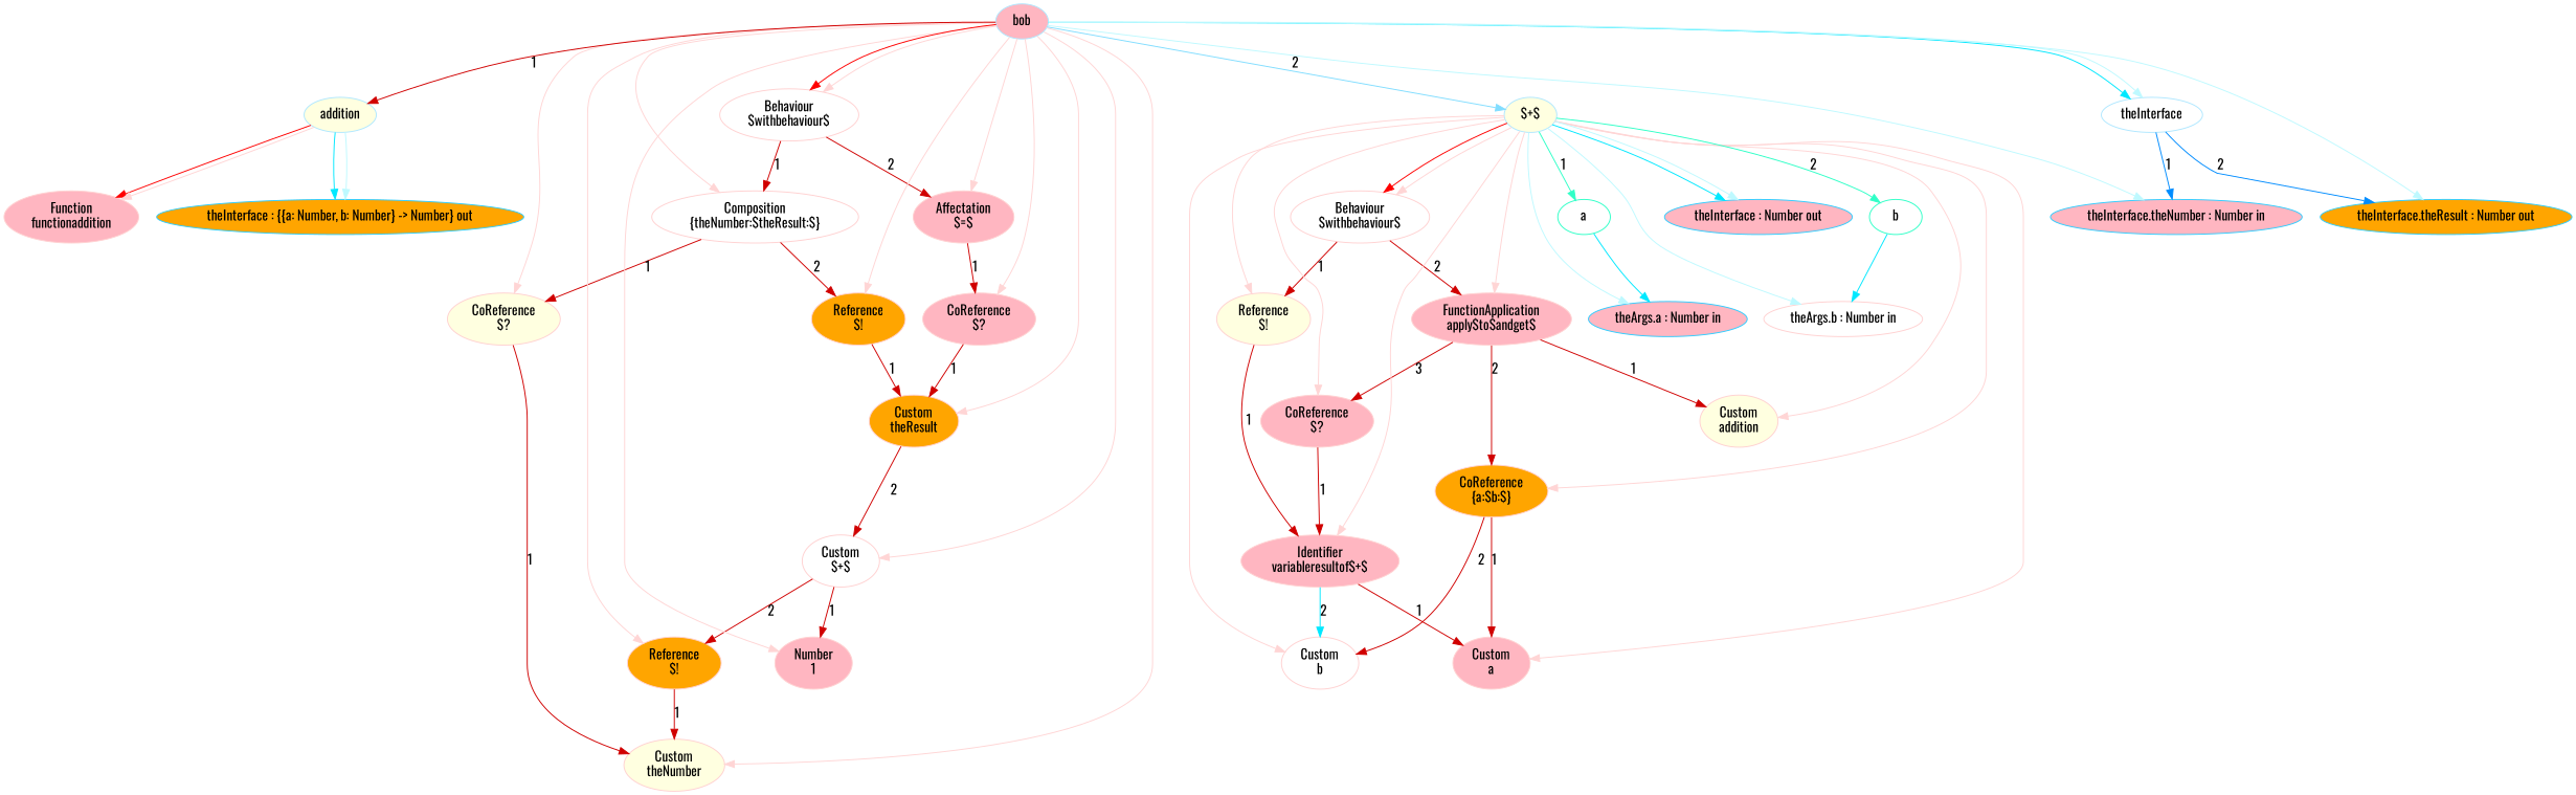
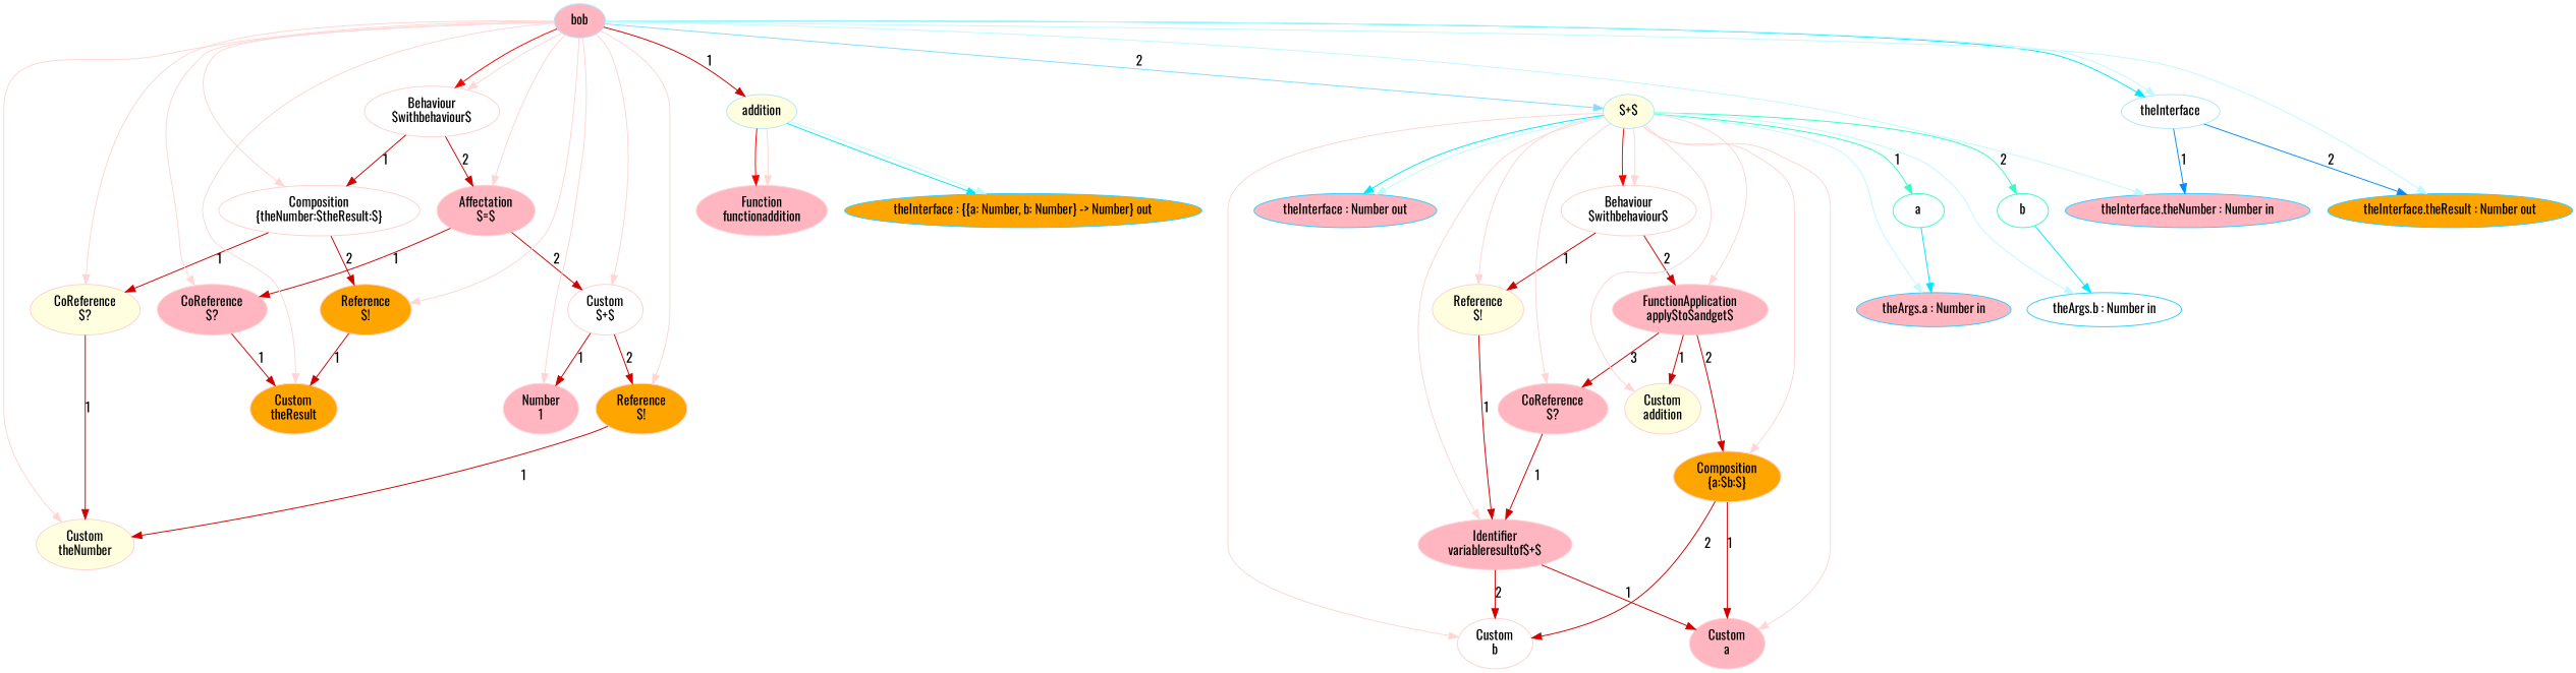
  digraph {
    fontname=Oswald
    node [color="#ffd1d1" fillcolor=lightpink fontname=Oswald shape=ellipse style=filled]
    edge [arrowHead=normal arrowsize=1 color="#d00000" dir=forward fontname=Oswald]
    n1 [label="Function\nfunctionaddition"]
    n2 [label="Custom\na"]
    n3 [fillcolor=white label="Custom\nb"]
    n4 [label="Identifier\nvariableresultof$+$"]
    n5 [fillcolor=lightyellow label="Reference\n$!"]
    n6 [fillcolor=lightyellow label="Custom\naddition"]
-   n7 [fillcolor=orange label="CoReference\n{a:$b:$}"]
+   n7 [fillcolor=orange label="Composition\n{a:$b:$}"]
    n8 [label="CoReference\n$?"]
    n9 [label="FunctionApplication\napply$to$andget$"]
    n10 [fillcolor=white label="Behaviour\n$withbehaviour$"]
    n11 [fillcolor=lightyellow label="Custom\ntheNumber"]
    n12 [fillcolor=lightyellow label="CoReference\n$?"]
    n13 [fillcolor=orange label="Custom\ntheResult"]
    n14 [fillcolor=orange label="Reference\n$!"]
    n15 [fillcolor=white label="Composition\n{theNumber:$theResult:$}"]
    n16 [label="CoReference\n$?"]
    n17 [label="Number\n1"]
    n18 [fillcolor=orange label="Reference\n$!"]
    n19 [fillcolor=white label="Custom\n$+$"]
    n20 [label="Affectation\n$=$"]
    n21 [fillcolor=white label="Behaviour\n$withbehaviour$"]
    n22 [color="#afe7ff" label=bob]
    n23 [color="#afe7ff" fillcolor=lightyellow label=addition]
    n24 [color="#afe7ff" fillcolor=lightyellow label="$+$"]
    n25 [color="#afe7ff" fillcolor=white label=theInterface]
    n26 [color="#2fcdff" label="theInterface.theNumber : Number in"]
    n27 [color="#2fcdff" fillcolor=orange label="theInterface.theResult : Number out"]
    n28 [color="#2fcdff" fillcolor=orange label="theInterface : {{a: Number, b: Number} -> Number} out"]
    n29 [color="#2fffc7" fillcolor=white label=a]
    n30 [color="#2fffc7" fillcolor=white label=b]
    n31 [color="#2fcdff" label="theArgs.a : Number in"]
-   n32 [fillcolor=white label="theArgs.b : Number in"]
+   n32 [color="#2fcdff" fillcolor=white label="theArgs.b : Number in"]
    n33 [color="#2fcdff" label="theInterface : Number out"]
    n4 -> n2 [label=1]
-   n4 -> n3 [color="#00e8ff" label=2]
+   n4 -> n3 [label=2]
    n5 -> n4 [label=1]
    n7 -> n2 [label=1]
    n7 -> n3 [label=2]
    n8 -> n4 [label=1]
    n9 -> n6 [label=1]
    n9 -> n7 [label=2]
    n9 -> n8 [label=3]
    n10 -> n5 [label=1]
    n10 -> n9 [label=2]
    n12 -> n11 [label=1]
    n14 -> n13 [label=1]
    n15 -> n12 [label=1]
    n15 -> n14 [label=2]
    n16 -> n13 [label=1]
    n18 -> n11 [label=1]
    n19 -> n17 [label=1]
    n19 -> n18 [label=2]
    n20 -> n16 [label=1]
-   n13 -> n19 [label=2]
+   n20 -> n19 [label=2]
    n21 -> n15 [label=1]
    n21 -> n20 [label=2]
    n22 -> n11 [color="#ffd5d5"]
    n22 -> n12 [color="#ffd5d5"]
    n22 -> n13 [color="#ffd5d5"]
    n22 -> n14 [color="#ffd5d5"]
    n22 -> n15 [color="#ffd5d5"]
    n22 -> n16 [color="#ffd5d5"]
    n22 -> n17 [color="#ffd5d5"]
    n22 -> n18 [color="#ffd5d5"]
    n22 -> n19 [color="#ffd5d5"]
    n22 -> n20 [color="#ffd5d5"]
    n22 -> n21 [color="#ff0000"]
    n22 -> n21 [color="#ffd5d5"]
    n22 -> n23 [label=1]
    n22 -> n24 [color="#81ddff" label=2]
    n22 -> n25 [color="#00e8ff"]
    n22 -> n25 [color="#bef9ff"]
    n22 -> n26 [color="#bef9ff"]
    n22 -> n27 [color="#bef9ff"]
    n23 -> n1 [color="#ff0000"]
    n23 -> n1 [color="#ffd5d5"]
    n23 -> n28 [color="#00e8ff"]
    n23 -> n28 [color="#bef9ff"]
    n24 -> n2 [color="#ffd5d5"]
    n24 -> n3 [color="#ffd5d5"]
    n24 -> n4 [color="#ffd5d5"]
    n24 -> n5 [color="#ffd5d5"]
    n24 -> n6 [color="#ffd5d5"]
    n24 -> n7 [color="#ffd5d5"]
    n24 -> n8 [color="#ffd5d5"]
    n24 -> n9 [color="#ffd5d5"]
    n24 -> n10 [color="#ff0000"]
    n24 -> n10 [color="#ffd5d5"]
    n24 -> n29 [color="#2fffc7" label=1]
    n24 -> n30 [color="#2fffc7" label=2]
    n24 -> n31 [color="#bef9ff"]
    n24 -> n32 [color="#bef9ff"]
    n24 -> n33 [color="#00e8ff"]
    n24 -> n33 [color="#bef9ff"]
    n25 -> n26 [color="#008cff" label=1]
    n25 -> n27 [color="#008cff" label=2]
    n29 -> n31 [color="#00e8ff"]
    n30 -> n32 [color="#00e8ff"]
  }
